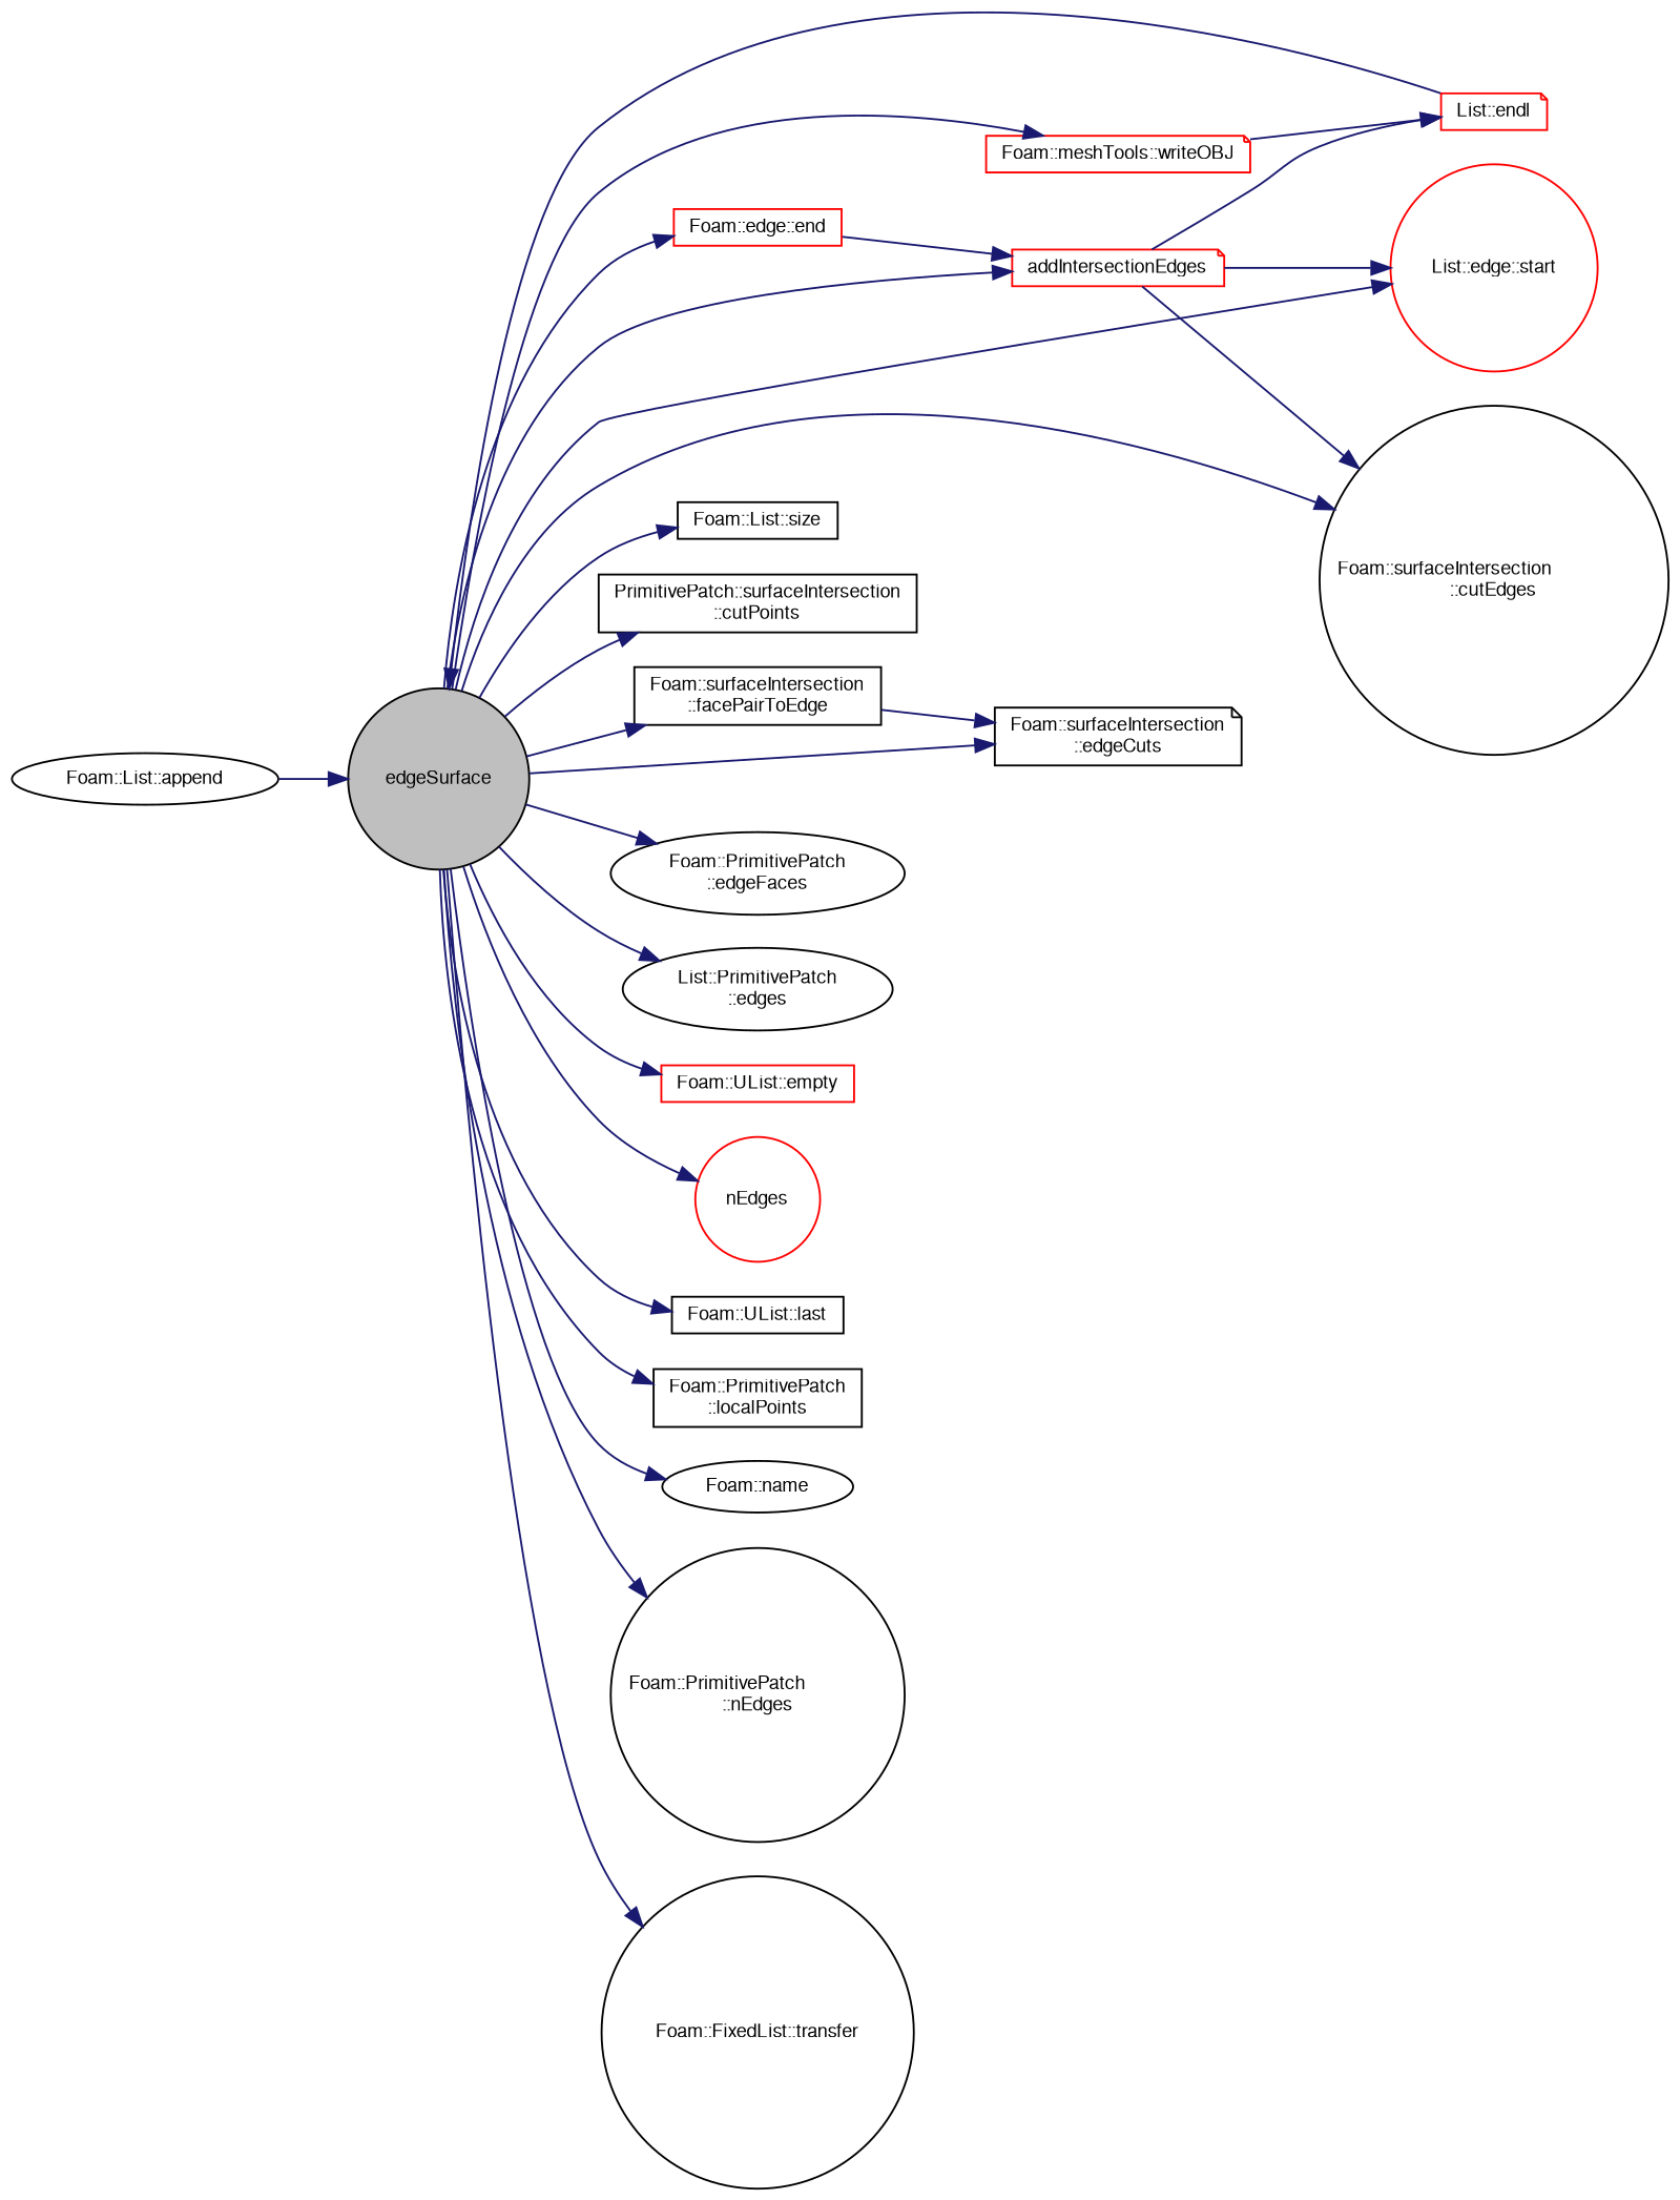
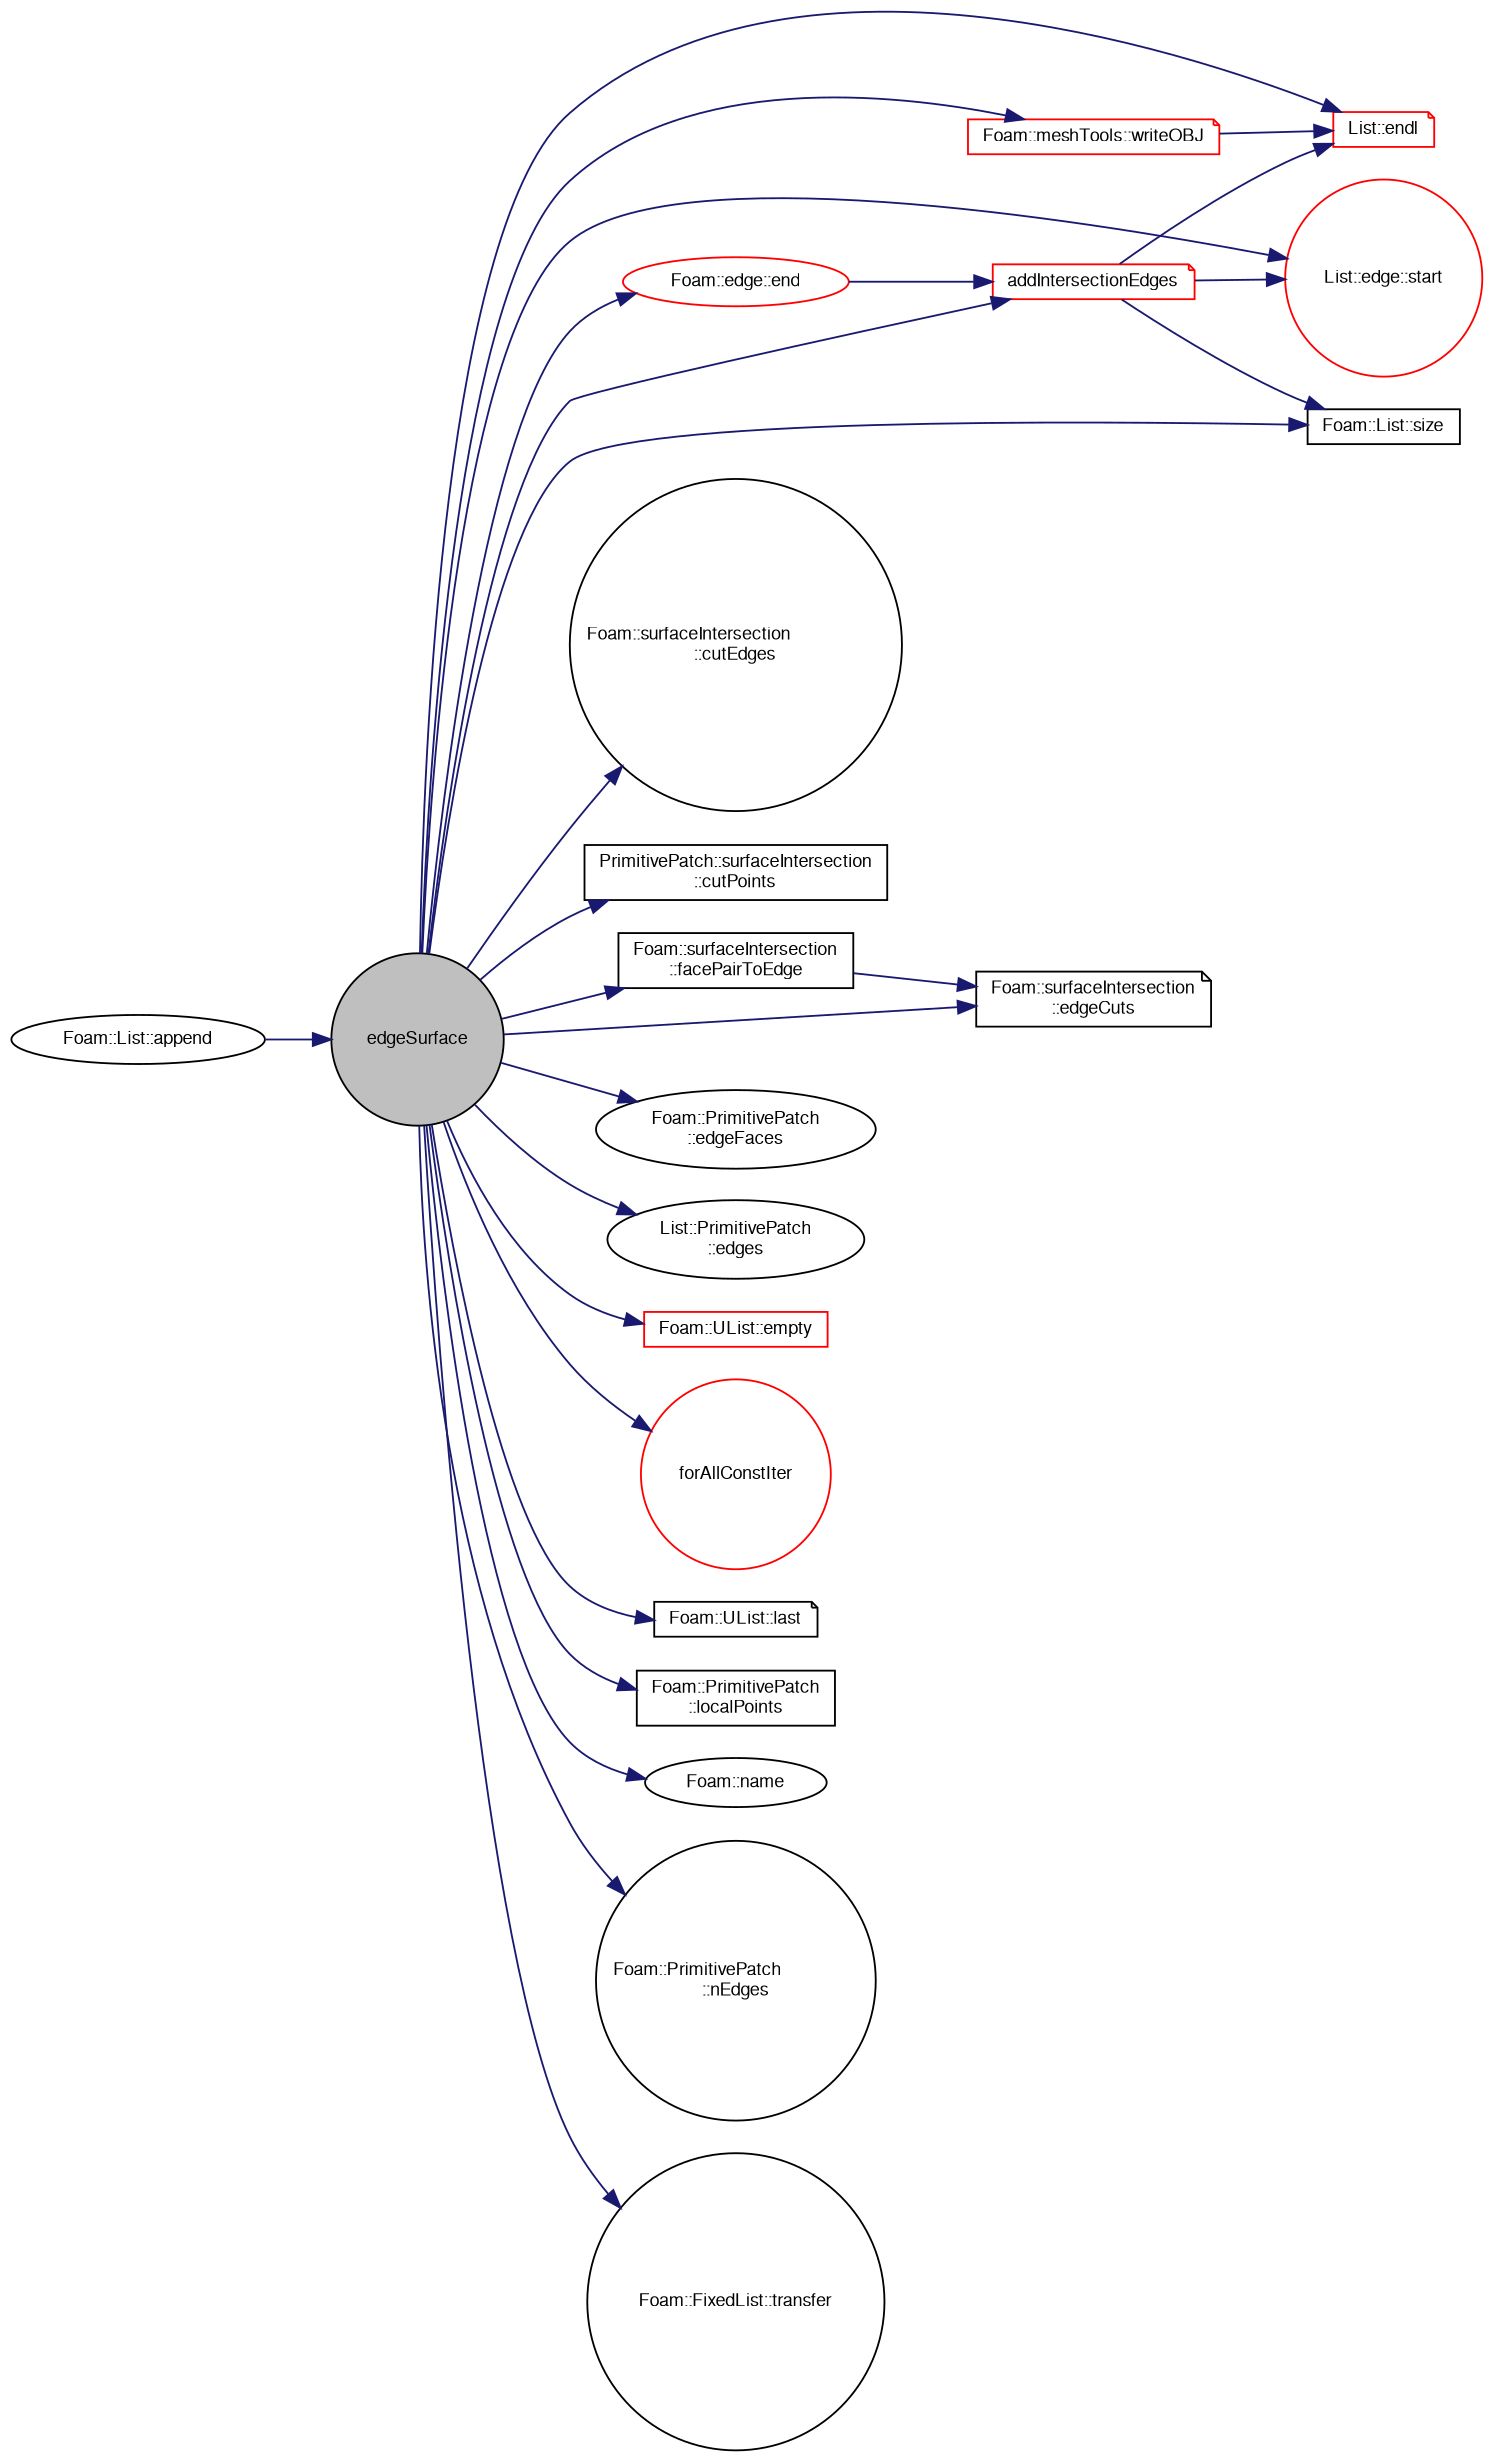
  digraph {
    rankdir=LR
    node [color=black fontname=FreeSans fontsize=10 shape=circle]
    edge [color=midnightblue fontname=FreeSans fontsize=10 labelfontname=FreeSans labelfontsize=10 style=solid]
    n1 [fillcolor=grey75 fontcolor=black height=0.2 label=edgeSurface style=filled width=0.4]
    n2 [color=red height=0.2 label=addIntersectionEdges shape=note width=0.4]
    n3 [color=red height=0.2 label="List::endl" shape=note width=0.4]
    n4 [color=red height=0.2 label="List::edge::start" width=0.4]
-   n5 [color=red height=0.2 label="Foam::edge::end" shape=box width=0.4]
+   n5 [color=red height=0.2 label="Foam::edge::end" shape=ellipse width=0.4]
    n6 [height=0.2 label="Foam::List::size" shape=box width=0.4]
    n7 [height=0.2 label="Foam::surfaceIntersection\l::cutEdges" width=0.4]
    n8 [height=0.2 label="PrimitivePatch::surfaceIntersection\l::cutPoints" shape=box width=0.4]
    n9 [height=0.2 label="Foam::surfaceIntersection\l::edgeCuts" shape=note width=0.4]
    n10 [height=0.2 label="Foam::PrimitivePatch\l::edgeFaces" shape=ellipse width=0.4]
    n11 [height=0.2 label="List::PrimitivePatch\l::edges" shape=ellipse width=0.4]
    n12 [color=red height=0.2 label="Foam::UList::empty" shape=box width=0.4]
    n13 [height=0.2 label="Foam::surfaceIntersection\l::facePairToEdge" shape=box width=0.4]
-   n14 [color=red height=0.2 label=nEdges width=0.4]
-   n15 [height=0.2 label="Foam::UList::last" shape=box width=0.4]
+   n14 [color=red height=0.2 label=forAllConstIter width=0.4]
+   n15 [height=0.2 label="Foam::UList::last" shape=note width=0.4]
    n16 [height=0.2 label="Foam::PrimitivePatch\l::localPoints" shape=box width=0.4]
    n17 [height=0.2 label="Foam::name" shape=ellipse width=0.4]
    n18 [height=0.2 label="Foam::PrimitivePatch\l::nEdges" width=0.4]
    n19 [height=0.2 label="Foam::FixedList::transfer" width=0.4]
    n20 [color=red height=0.2 label="Foam::meshTools::writeOBJ" shape=note width=0.4]
    n21 [height=0.2 label="Foam::List::append" shape=ellipse width=0.4]
    n1 -> n2
-   n3 -> n1
+   n1 -> n3
    n1 -> n4
    n1 -> n5
    n1 -> n6
    n1 -> n7
    n1 -> n8
    n1 -> n9
    n1 -> n10
    n1 -> n11
    n1 -> n12
    n1 -> n13
    n1 -> n14
    n1 -> n15
    n1 -> n16
    n1 -> n17
    n1 -> n18
    n1 -> n19
    n1 -> n20
    n2 -> n3
    n2 -> n4
-   n2 -> n7
+   n2 -> n6
    n5 -> n2
    n13 -> n9
    n20 -> n3
    n21 -> n1
  }
